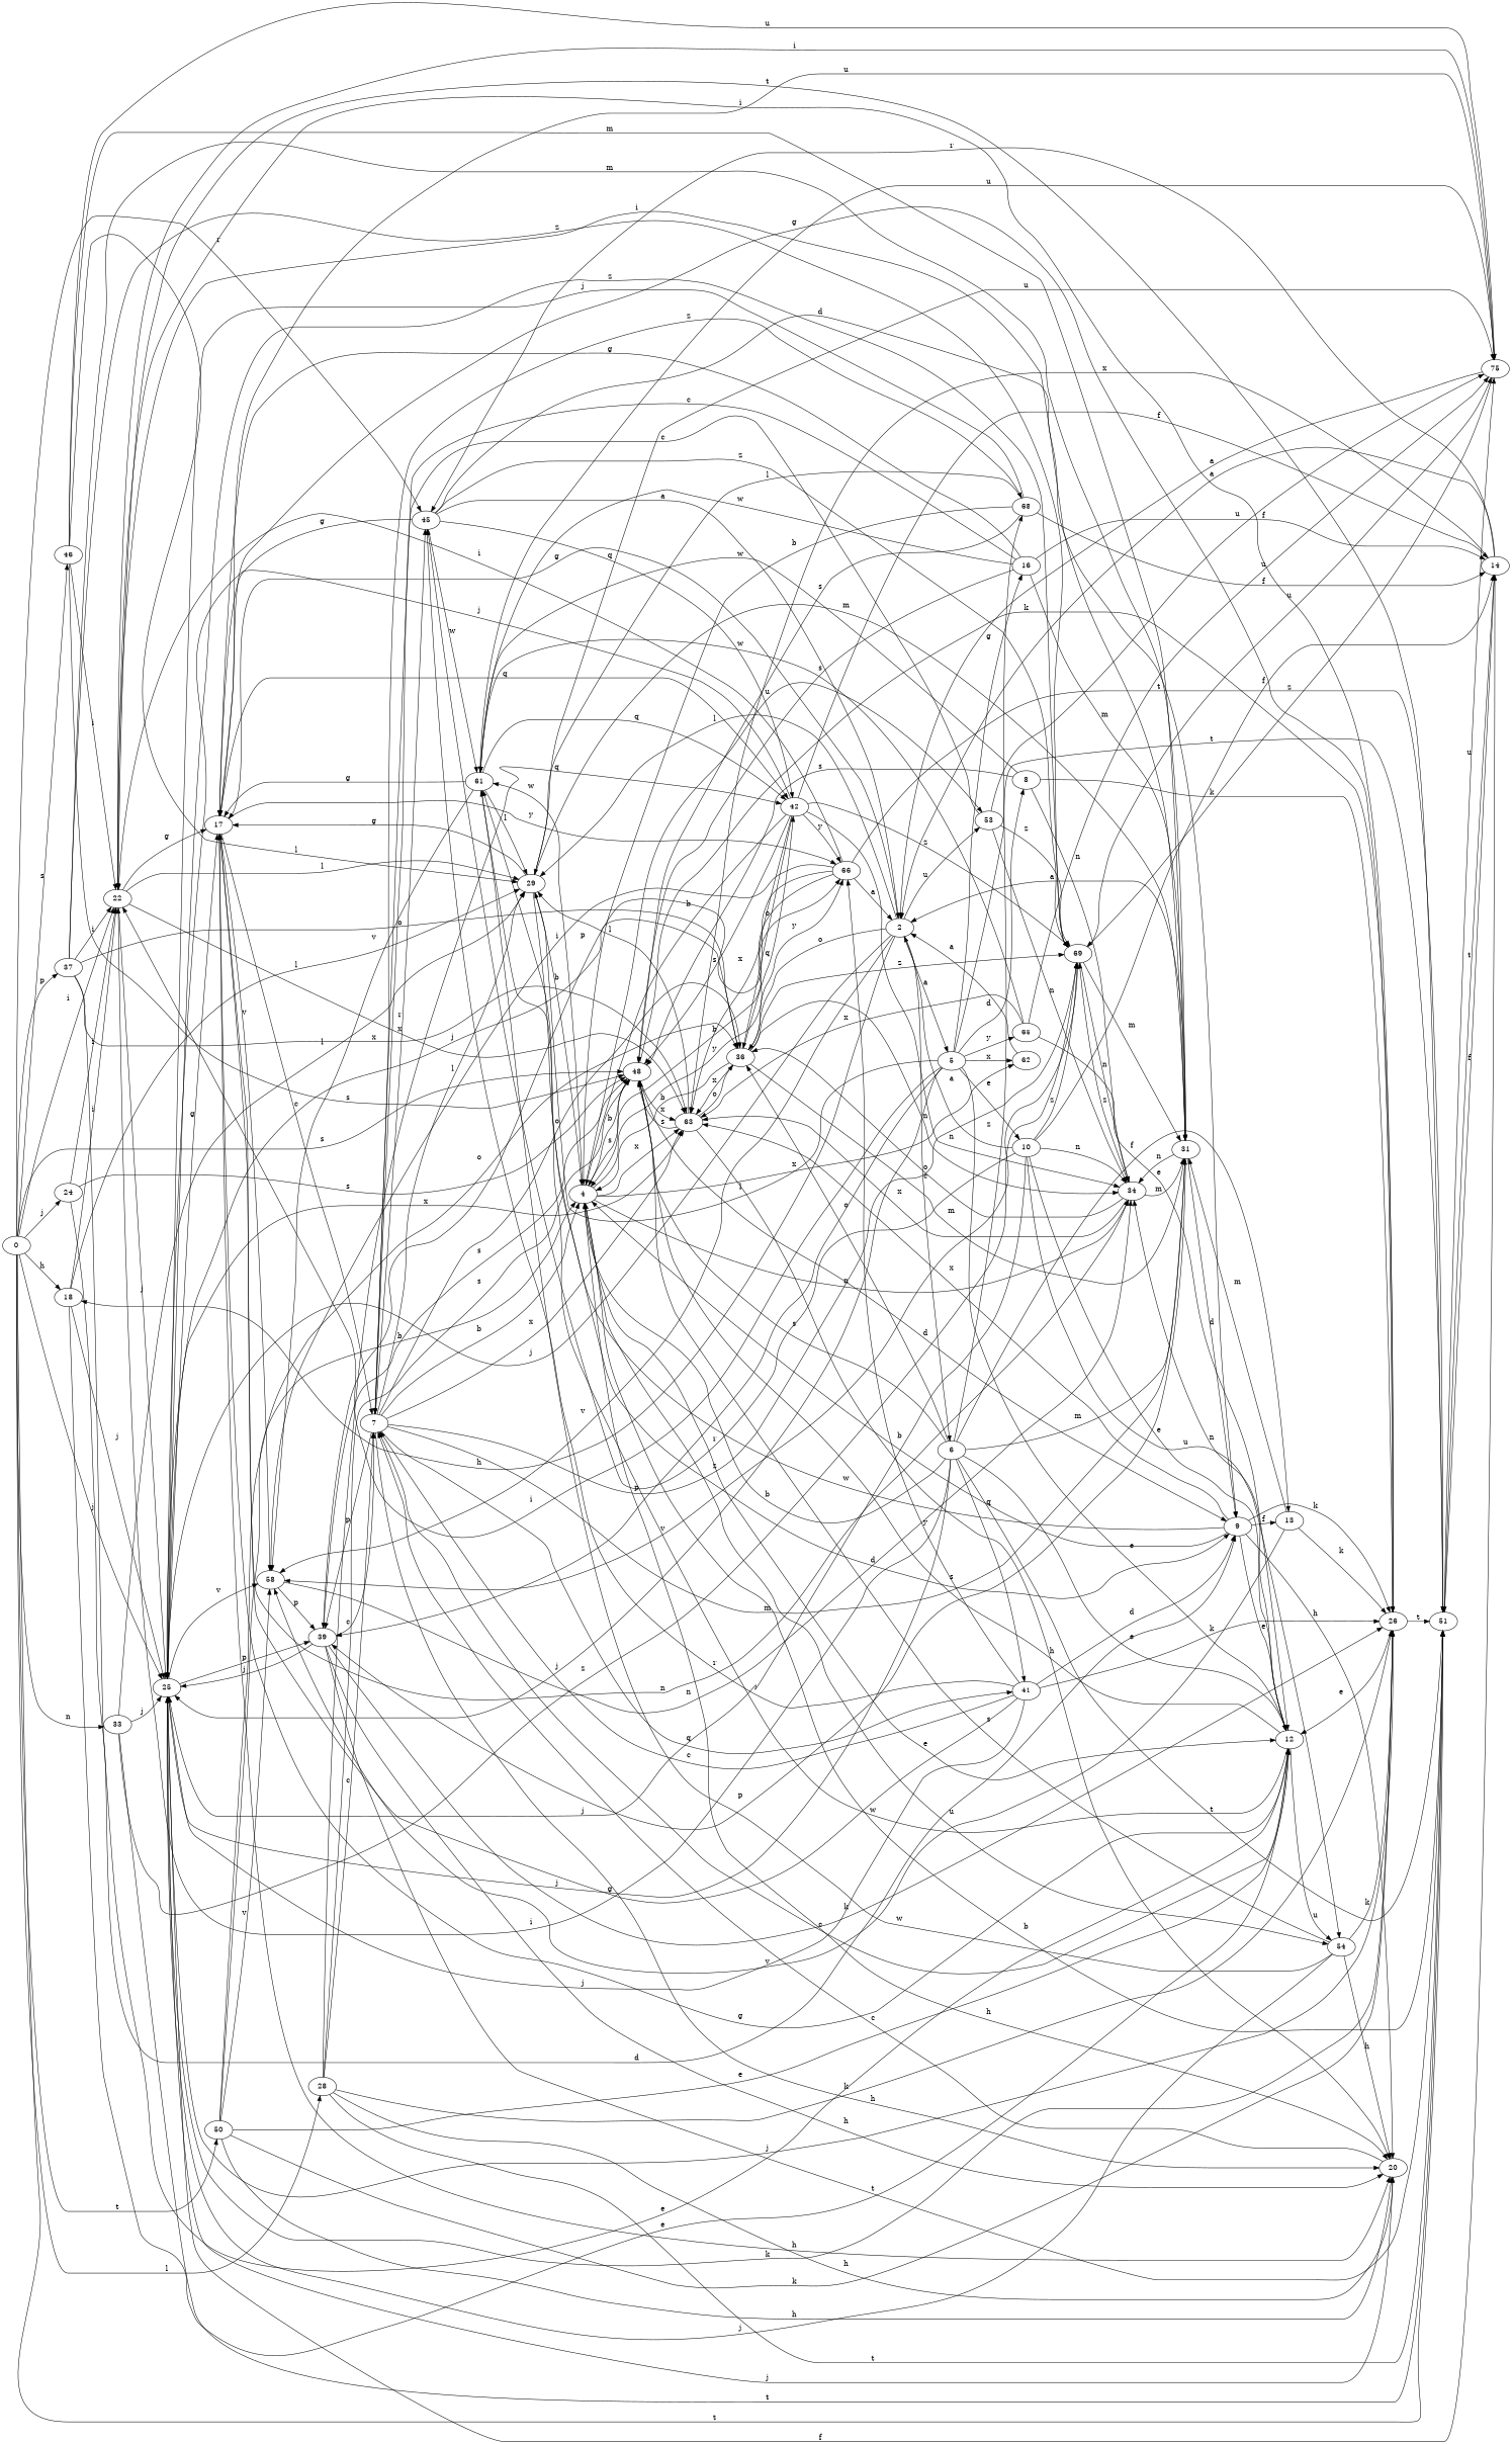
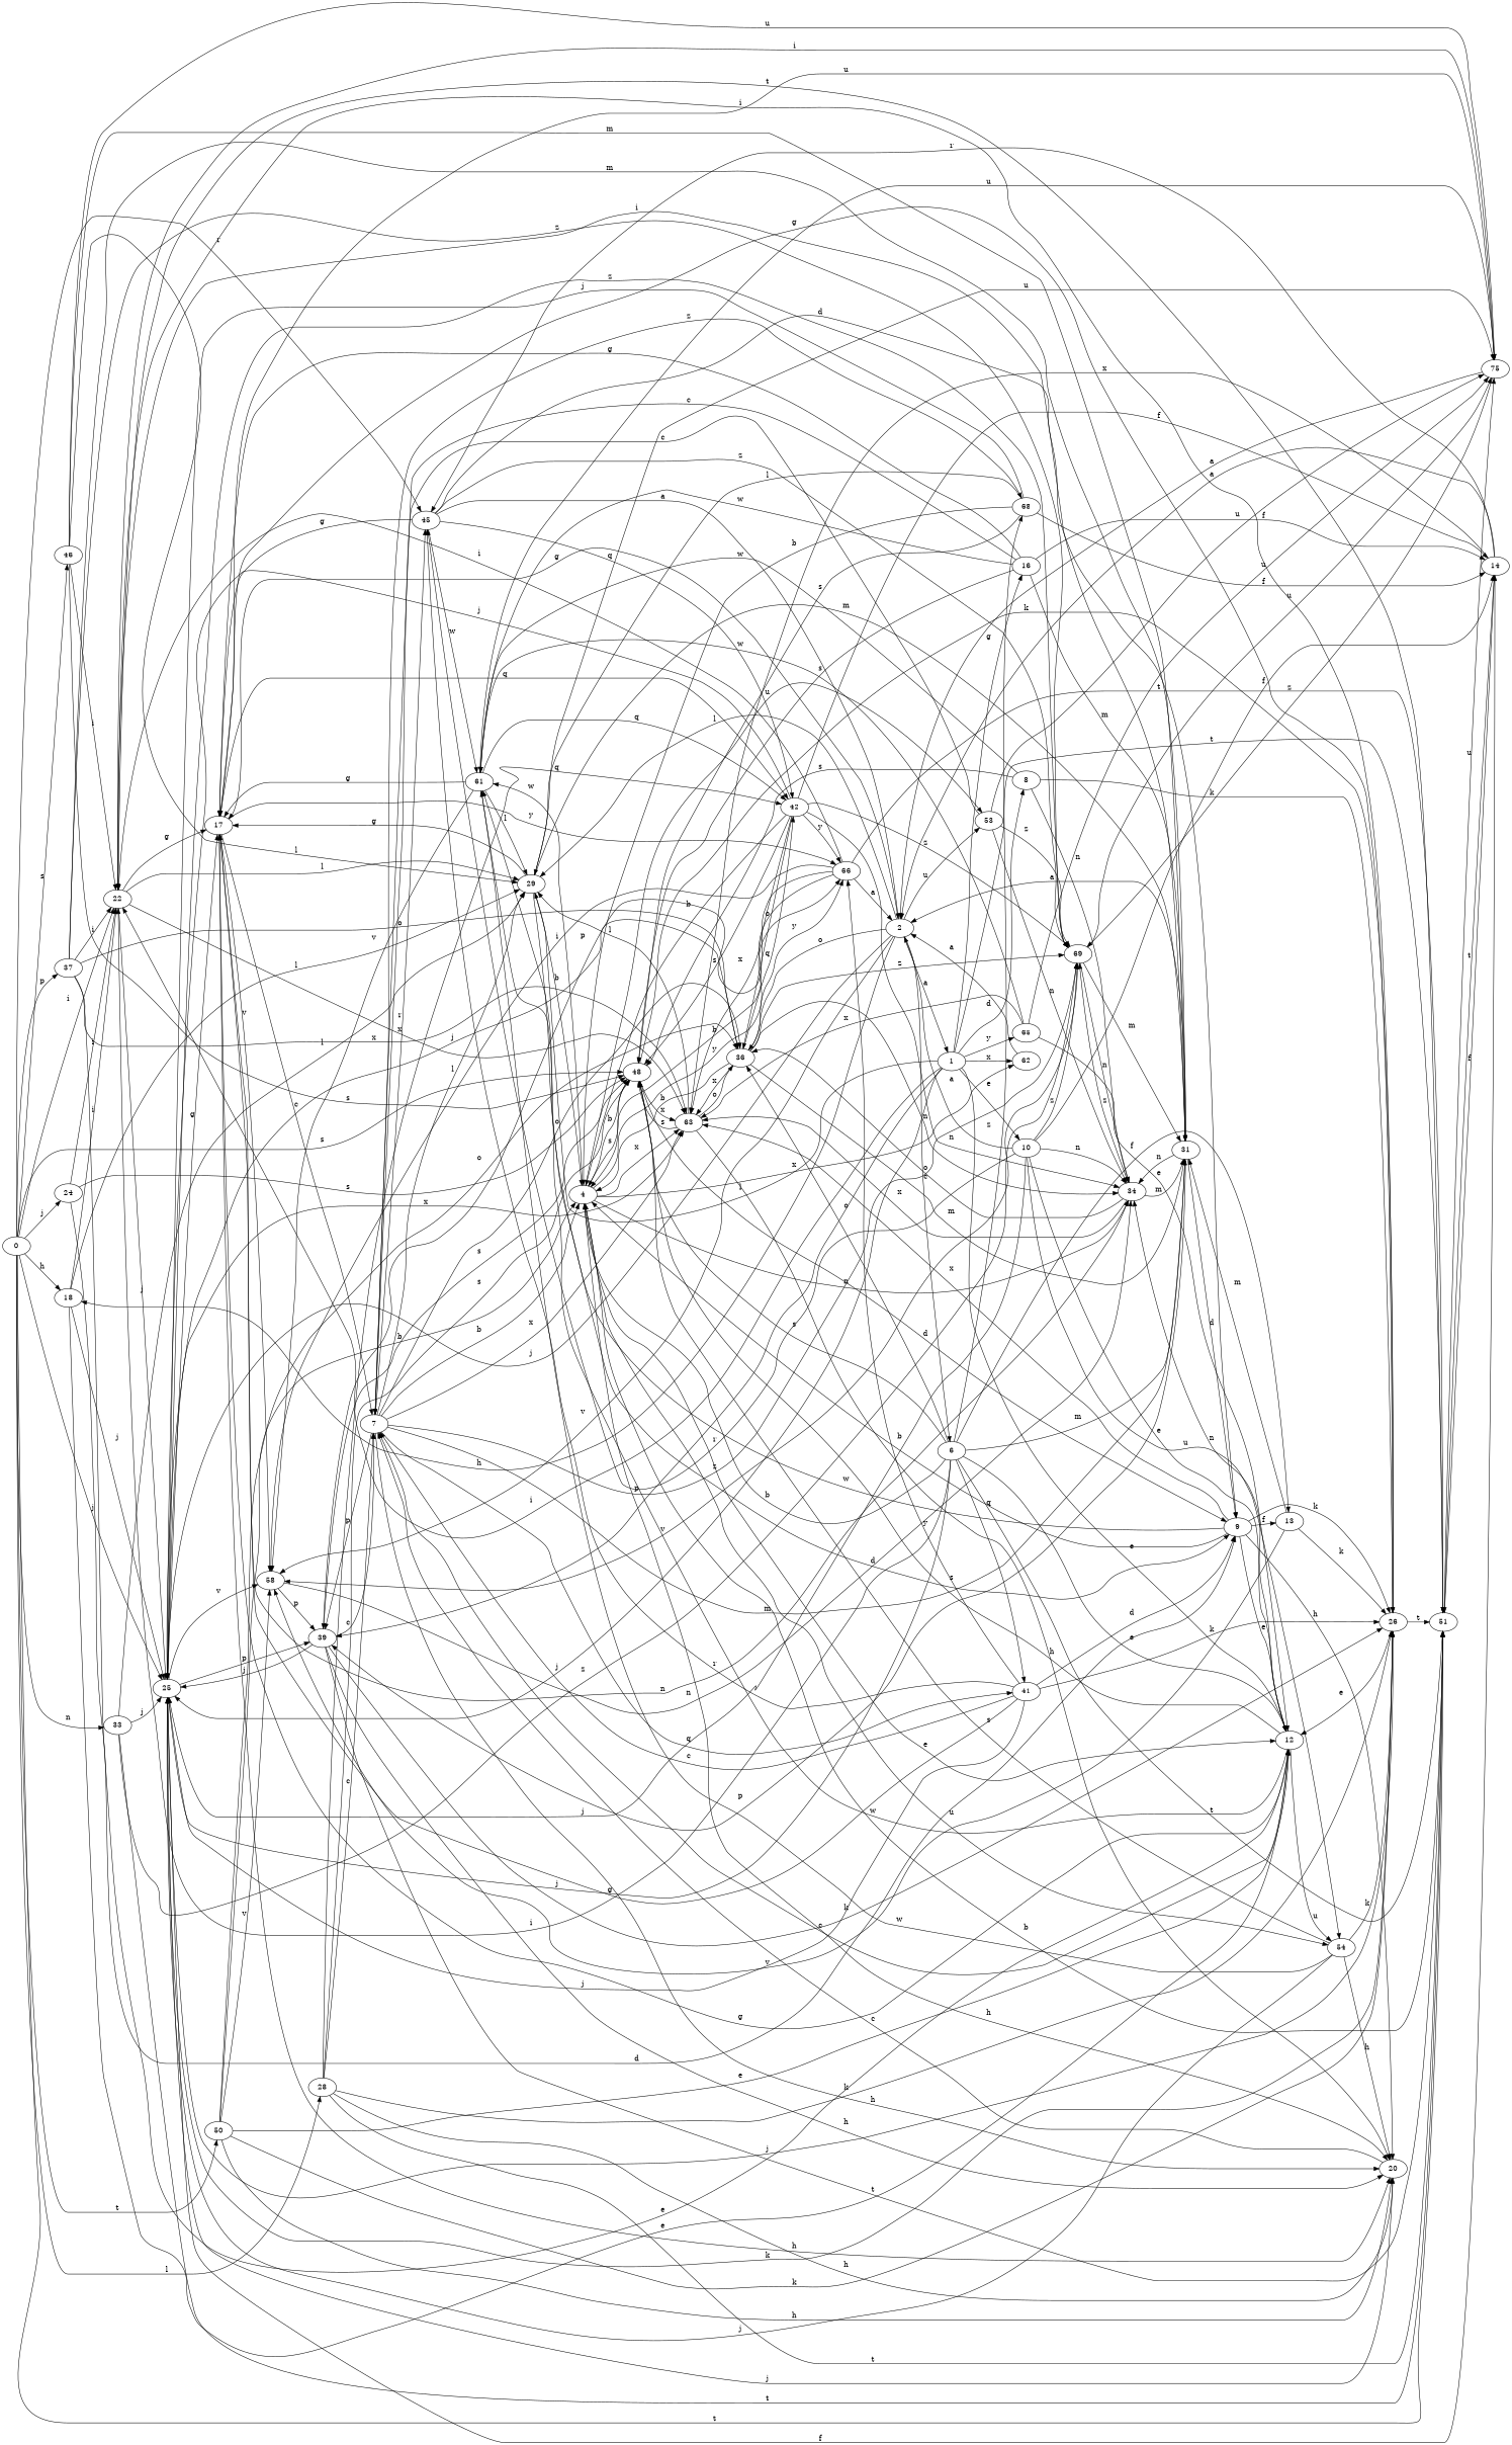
  strict digraph {
    rankdir=LR
    0
    18
    22
    24
    25
    28
    33
    37
    45
    46
    48
    50
    51
    12
    29
    17
    63
    9
    39
    58
    69
    26
    14
    20
    7
    42
    36
    31
    2
    61
    n31 [label=75]
    4
-   1 [label=5]
+   1
    8
    10
    16
    62
    65
    34
    54
    6
    53
    13
    41
    68
    66
    0 -> 18 [label=h]
    0 -> 22 [label=i]
    0 -> 24 [label=j]
    0 -> 25 [label=j]
    0 -> 28 [label=l]
    0 -> 33 [label=n]
    0 -> 37 [label=p]
    0 -> 45 [label=r]
    0 -> 46 [label=s]
    0 -> 48 [label=s]
    0 -> 50 [label=t]
    0 -> 51 [label=t]
    18 -> 22 [label=i]
    18 -> 25 [label=j]
    18 -> 12 [label=e]
    18 -> 29 [label=l]
    22 -> 25 [label=j]
    22 -> 51 [label=t]
    22 -> 29 [label=l]
    22 -> 17 [label=g]
    22 -> 63 [label=x]
    24 -> 22 [label=i]
    24 -> 48 [label=s]
    24 -> 9 [label=d]
    25 -> 17 [label=g]
    25 -> 63 [label=x]
    25 -> 39 [label=p]
    25 -> 58 [label=v]
    25 -> 69 [label=z]
    25 -> 26 [label=k]
    25 -> 14 [label=f]
    28 -> 48 [label=s]
    28 -> 51 [label=t]
    28 -> 26 [label=k]
    28 -> 20 [label=h]
    28 -> 7 [label=c]
    28 -> 42 [label=q]
    33 -> 25 [label=j]
    33 -> 51 [label=t]
    33 -> 29 [label=l]
    33 -> 69 [label=z]
    37 -> 22 [label=i]
    37 -> 12 [label=e]
    37 -> 63 [label=x]
    37 -> 69 [label=z]
    37 -> 36 [label=o]
    37 -> 31 [label=m]
    45 -> 17 [label=g]
    45 -> 9 [label=d]
    45 -> 69 [label=z]
    45 -> 42 [label=q]
    45 -> 2 [label=a]
    45 -> 61 [label=w]
    46 -> 22 [label=i]
    46 -> 48 [label=s]
    46 -> 29 [label=l]
    46 -> 31 [label=m]
    46 -> n31 [label=u]
    48 -> 63 [label=x]
    48 -> 9 [label=d]
    48 -> 26 [label=k]
    48 -> 4 [label=b]
    50 -> 12 [label=e]
    50 -> 58 [label=v]
    50 -> 26 [label=k]
    50 -> 20 [label=h]
    50 -> 36 [label=o]
    50 -> 4 [label=b]
    51 -> 14 [label=f]
    51 -> n31 [label=u]
    51 -> 4 [label=b]
    12 -> 48 [label=s]
    12 -> 17 [label=g]
    12 -> 7 [label=c]
    12 -> 61 [label=w]
    12 -> 34 [label=n]
    12 -> 54 [label=u]
    29 -> 17 [label=g]
    29 -> 9 [label=d]
    29 -> 31 [label=m]
    29 -> n31 [label=u]
    29 -> 4 [label=b]
    17 -> 58 [label=v]
    17 -> 20 [label=h]
    17 -> 7 [label=c]
    17 -> 42 [label=q]
    17 -> n31 [label=u]
    17 -> 34 [label=n]
    17 -> 66 [label=y]
    63 -> 48 [label=s]
    63 -> 29 [label=l]
    63 -> 20 [label=h]
    63 -> 36 [label=o]
    9 -> 12 [label=e]
    9 -> 63 [label=x]
    9 -> 26 [label=k]
    9 -> 20 [label=h]
    9 -> 61 [label=w]
    9 -> 4 [label=b]
    9 -> 13 [label=f]
    39 -> 25 [label=j]
    39 -> 48 [label=s]
    39 -> 51 [label=t]
    39 -> 26 [label=k]
    39 -> 20 [label=h]
    39 -> 7 [label=c]
    58 -> 39 [label=p]
    58 -> 34 [label=n]
    69 -> 58 [label=v]
    69 -> 31 [label=m]
    69 -> n31 [label=u]
    69 -> 34 [label=n]
    26 -> 22 [label=i]
    26 -> 25 [label=j]
    26 -> 51 [label=t]
    26 -> 12 [label=e]
    26 -> 17 [label=g]
    14 -> 45 [label=r]
    14 -> 51 [label=t]
    14 -> 63 [label=x]
    14 -> 2 [label=a]
    20 -> 25 [label=j]
    20 -> 7 [label=c]
    7 -> 45 [label=r]
    7 -> 29 [label=l]
    7 -> 63 [label=x]
    7 -> 39 [label=p]
    7 -> 69 [label=z]
    7 -> 20 [label=h]
    7 -> 36 [label=o]
    7 -> 31 [label=m]
    7 -> 4 [label=b]
    7 -> 41 [label=q]
    7 -> 68 [label=z]
    42 -> 25 [label=j]
    42 -> 48 [label=s]
    42 -> 63 [label=x]
    42 -> 69 [label=z]
    42 -> 14 [label=f]
    42 -> 36 [label=o]
    42 -> 4 [label=b]
    42 -> 34 [label=n]
    42 -> 66 [label=y]
    36 -> 25 [label=j]
    36 -> 63 [label=x]
    36 -> 69 [label=z]
    36 -> 42 [label=q]
    36 -> 31 [label=m]
    36 -> 4 [label=b]
    36 -> 34 [label=n]
    36 -> 66 [label=y]
    31 -> 22 [label=i]
    31 -> 9 [label=d]
    31 -> 39 [label=p]
    31 -> 2 [label=a]
    31 -> 34 [label=n]
    2 -> 18 [label=h]
    2 -> 25 [label=j]
    2 -> 29 [label=l]
    2 -> 17 [label=g]
    2 -> 58 [label=v]
    2 -> 36 [label=o]
    2 -> 1 [label=a]
    2 -> 6 [label=c]
    2 -> 53 [label=u]
    61 -> 29 [label=l]
    61 -> 17 [label=g]
    61 -> 58 [label=v]
    61 -> 42 [label=q]
    61 -> n31 [label=u]
    n31 -> 22 [label=i]
    n31 -> 69 [label=z]
    n31 -> 2 [label=a]
    4 -> 48 [label=s]
    4 -> 12 [label=e]
    4 -> 63 [label=x]
    4 -> 20 [label=h]
    4 -> 61 [label=w]
    4 -> 62 [label=x]
    4 -> 34 [label=n]
    4 -> 54 [label=u]
    4 -> 53 [label=u]
    4 -> 66 [label=y]
    1 -> 22 [label=i]
    1 -> 25 [label=j]
    1 -> 51 [label=t]
    1 -> 12 [label=e]
    1 -> 29 [label=l]
    1 -> 39 [label=p]
    1 -> 8 [label=d]
    1 -> 10 [label=e]
    1 -> 16 [label=g]
    1 -> 62 [label=x]
    1 -> 65 [label=y]
    8 -> 48 [label=s]
    8 -> 26 [label=k]
    8 -> 61 [label=w]
    8 -> 34 [label=n]
    10 -> 25 [label=j]
    10 -> 45 [label=r]
    10 -> 12 [label=e]
    10 -> 69 [label=z]
    10 -> 14 [label=f]
    10 -> 2 [label=a]
    10 -> 34 [label=n]
    10 -> 54 [label=u]
    16 -> 48 [label=s]
    16 -> 17 [label=g]
    16 -> 14 [label=f]
    16 -> 7 [label=c]
    16 -> 31 [label=m]
    16 -> 61 [label=w]
    62 -> 2 [label=a]
    65 -> 12 [label=e]
    65 -> 63 [label=x]
    65 -> 61 [label=w]
    65 -> n31 [label=u]
    34 -> 63 [label=x]
    34 -> 69 [label=z]
    34 -> 36 [label=o]
    34 -> 31 [label=m]
    54 -> 25 [label=j]
    54 -> 48 [label=s]
    54 -> 26 [label=k]
    54 -> 20 [label=h]
    54 -> 61 [label=w]
    6 -> 22 [label=i]
    6 -> 25 [label=j]
    6 -> 48 [label=s]
    6 -> 51 [label=t]
    6 -> 12 [label=e]
    6 -> 36 [label=o]
    6 -> 31 [label=m]
    6 -> 4 [label=b]
    6 -> 13 [label=f]
    6 -> 41 [label=q]
    6 -> 68 [label=z]
    53 -> 69 [label=z]
    53 -> 7 [label=c]
    53 -> n31 [label=u]
    53 -> 34 [label=n]
    13 -> 58 [label=v]
    13 -> 26 [label=k]
    13 -> 31 [label=m]
    41 -> 25 [label=j]
    41 -> 45 [label=r]
    41 -> 17 [label=g]
    41 -> 9 [label=d]
    41 -> 26 [label=k]
    41 -> 7 [label=c]
    41 -> 66 [label=y]
    68 -> 25 [label=j]
    68 -> 48 [label=s]
    68 -> 29 [label=l]
    68 -> 14 [label=f]
    68 -> 4 [label=b]
    66 -> 22 [label=i]
    66 -> 51 [label=t]
    66 -> 39 [label=p]
    66 -> 58 [label=i]
    66 -> 2 [label=a]
    66 -> 4 [label=b]
  }
